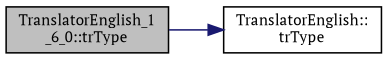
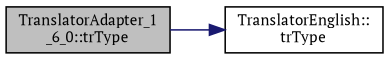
  digraph {
    rankdir=LR
    fontname="PT Serif"
    node [color=black fontname="PT Serif" fontsize=10 shape=record style=filled]
-   n1 [fillcolor=grey75 fontcolor=black height=0.2 label="TranslatorEnglish_1\l_6_0::trType" width=0.4]
+   n1 [fillcolor=grey75 fontcolor=black height=0.2 label="TranslatorAdapter_1\l_6_0::trType" width=0.4]
    n2 [fillcolor=white height=0.2 label="TranslatorEnglish::\ltrType" width=0.4]
    n1 -> n2 [color=midnightblue fontname="PT Serif" fontsize=10 labelfontname=Helvetica labelfontsize=10 style=solid]
  }
